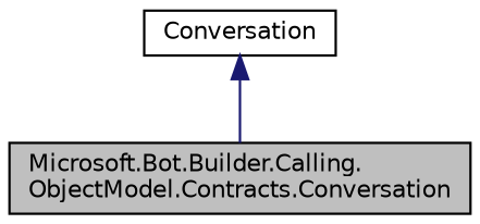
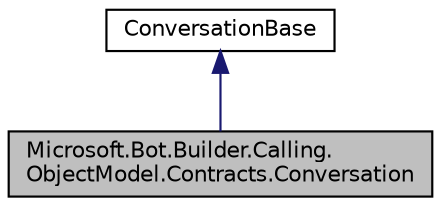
  digraph {
    node [color=black fontname=Helvetica fontsize=10 shape=record style=filled]
    n1 [fillcolor=grey75 fontcolor=black height=0.2 label="Microsoft.Bot.Builder.Calling.\lObjectModel.Contracts.Conversation" width=0.4]
-   n2 [fillcolor=white height=0.2 label=Conversation width=0.4]
+   n2 [fillcolor=white height=0.2 label=ConversationBase width=0.4]
    n2 -> n1 [color=midnightblue dir=back fontname=Helvetica fontsize=10 labelfontname=Helvetica labelfontsize=10 style=solid]
  }
